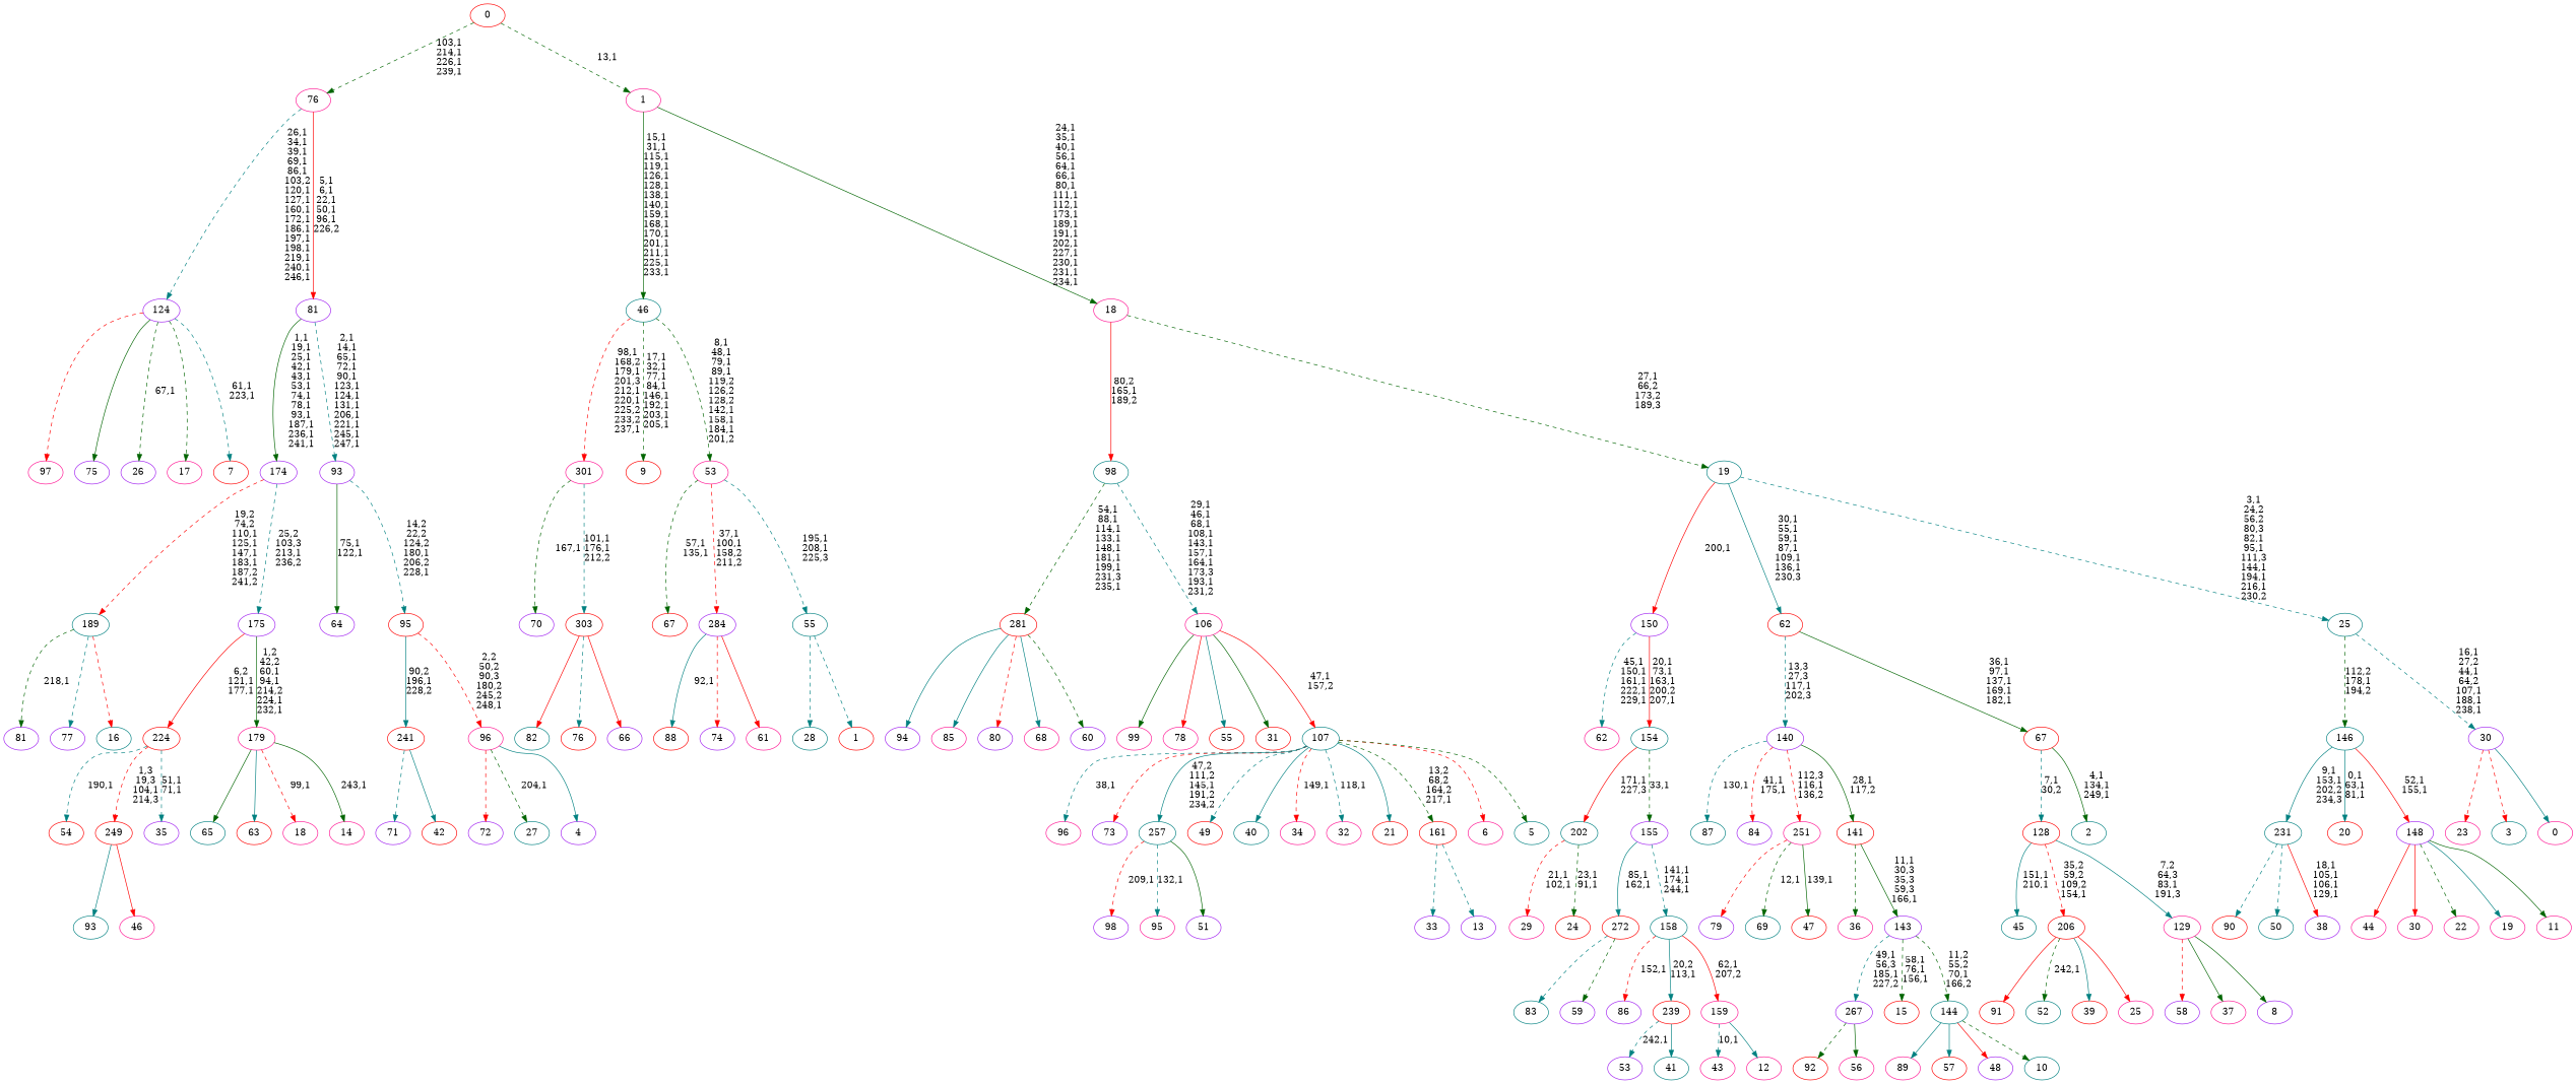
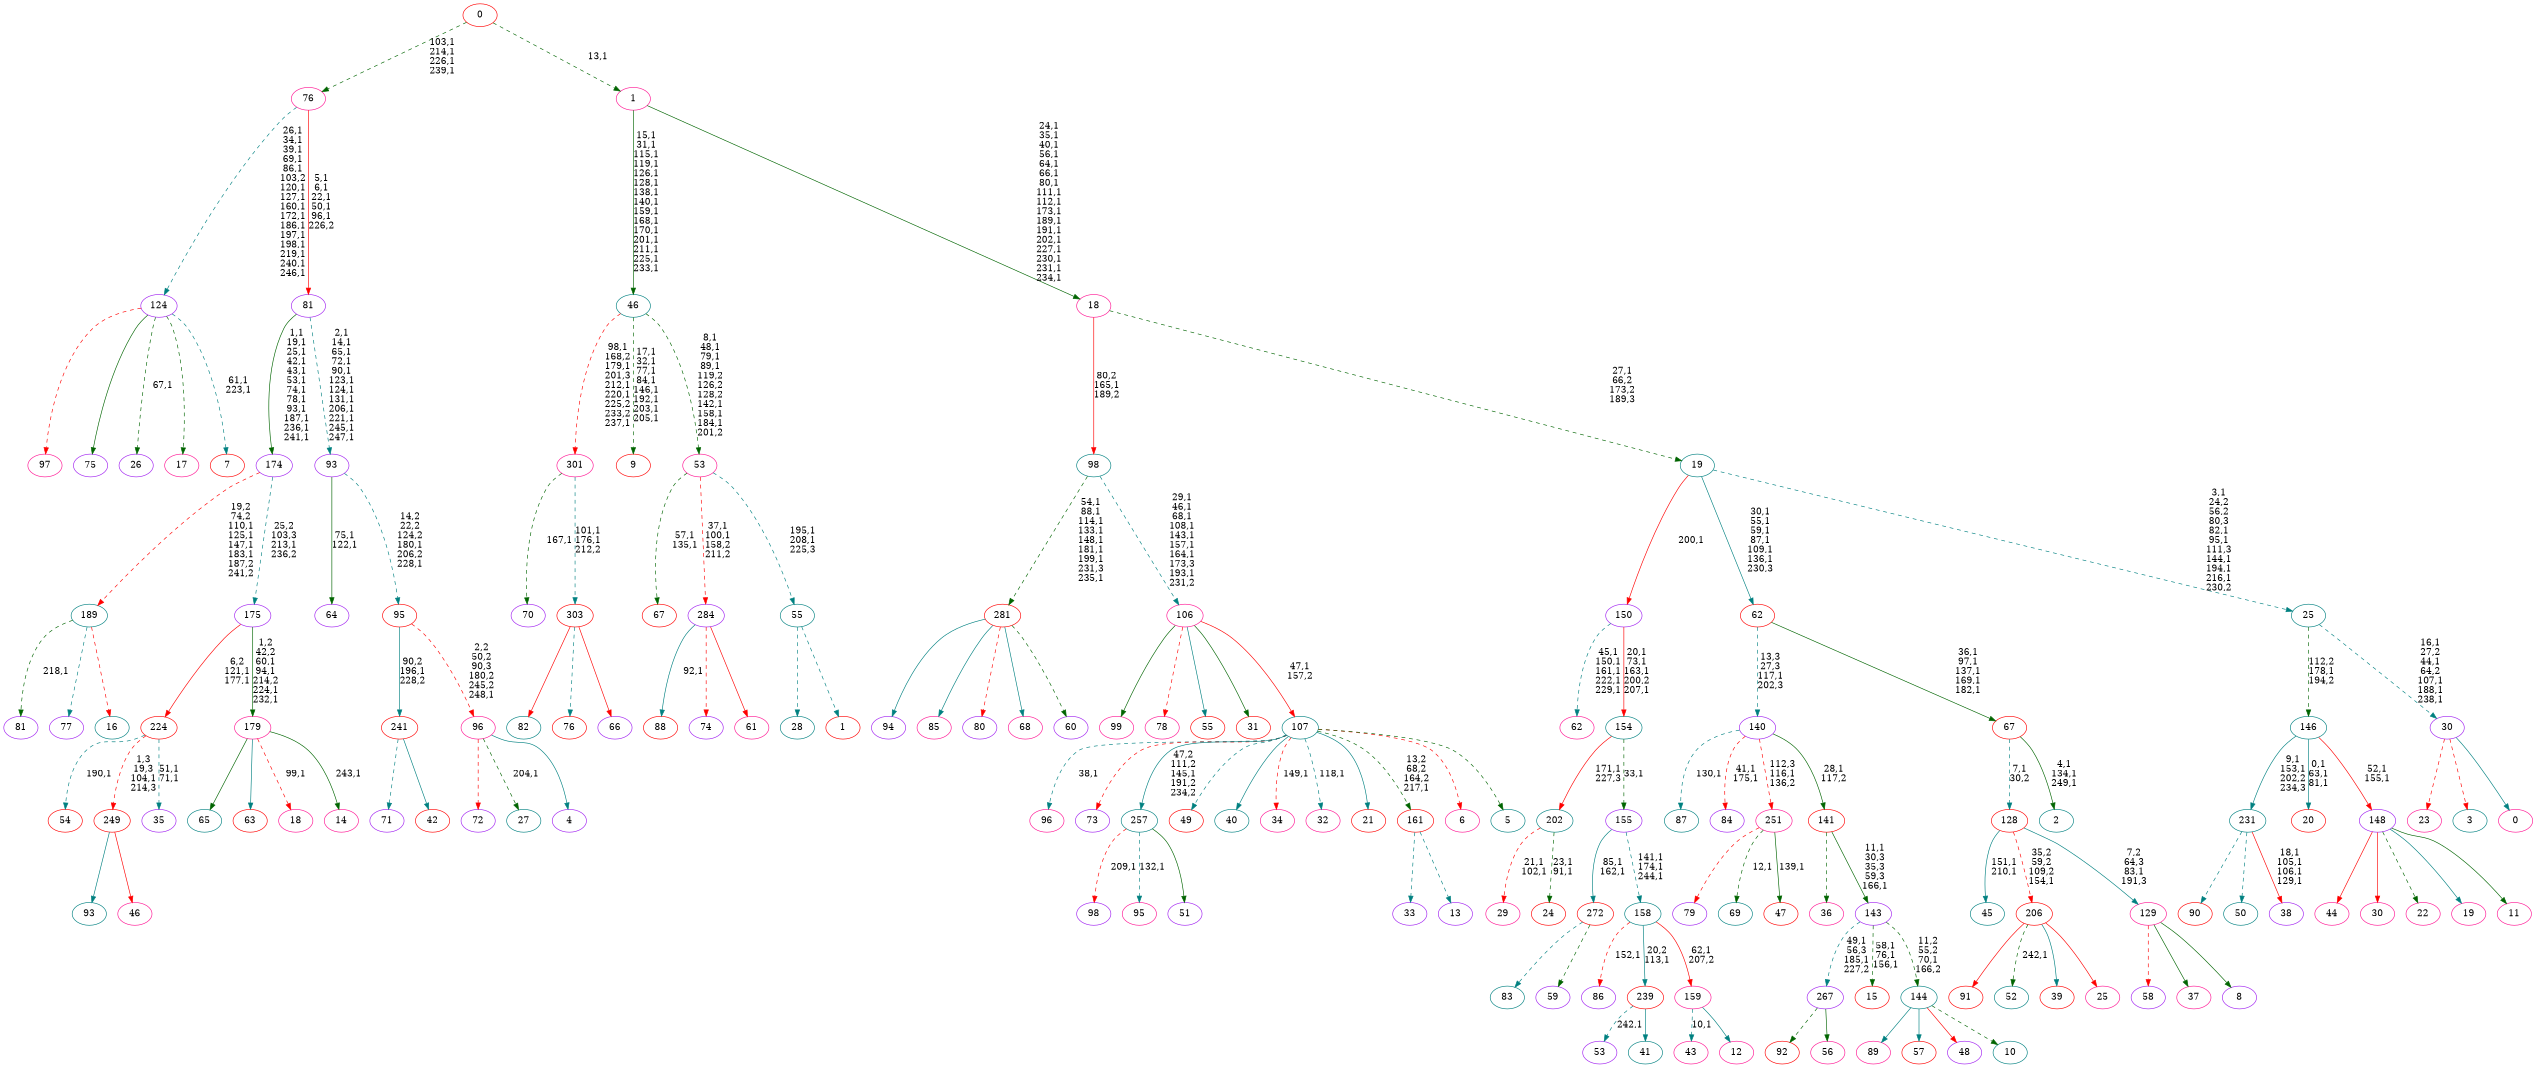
  digraph {
    node [color=deeppink]
    edge [color=teal style=dashed]
    n1 [label=99]
    n2 [color=purple label=98]
    n3 [label=97]
    n4 [label=96]
    n5 [label=95]
    n6 [color=purple label=94]
    n7 [color=teal label=93]
    n8 [color=red label=92]
    n9 [color=red label=91]
    n10 [color=red label=90]
    n11 [label=89]
    n12 [color=red label=88]
    n13 [color=teal label=87]
    n14 [color=purple label=86]
    n15 [label=85]
    n16 [color=purple label=84]
    n17 [color=teal label=83]
    n18 [color=teal label=82]
    n19 [color=purple label=81]
    n20 [color=purple label=80]
    n21 [color=purple label=79]
    n22 [label=78]
    n23 [color=purple label=77]
    n24 [color=red label=76]
    n25 [color=purple label=75]
    n26 [color=purple label=74]
    n27 [color=purple label=73]
    n28 [color=purple label=72]
    n29 [color=purple label=71]
    n30 [color=purple label=70]
    n31 [color=teal label=69]
    n32 [label=68]
    n33 [color=red label=67]
    n34 [color=purple label=66]
    303 [color=red]
    301
    n37 [color=teal label=65]
    n38 [color=purple label=64]
    n39 [color=red label=63]
    n40 [label=62]
    n41 [label=61]
    284 [color=purple]
    n43 [color=purple label=60]
    281 [color=red]
    n45 [color=purple label=59]
    272 [color=red]
    n47 [color=purple label=58]
    n48 [color=red label=57]
    n49 [label=56]
    267 [color=purple]
    n51 [color=red label=55]
    n52 [color=red label=54]
    n53 [color=purple label=53]
    n54 [color=teal label=52]
    n55 [color=purple label=51]
    257 [color=teal]
    n57 [color=teal label=50]
    n58 [color=red label=49]
    n59 [color=purple label=48]
    n60 [color=red label=47]
    251
    n62 [label=46]
    249 [color=red]
    n64 [color=teal label=45]
    n65 [label=44]
    n66 [label=43]
    n67 [color=red label=42]
    241 [color=red]
    n69 [color=teal label=41]
    239 [color=red]
    n71 [color=teal label=40]
    n72 [color=red label=39]
    n73 [color=purple label=38]
    231 [color=teal]
    n75 [label=37]
    n76 [label=36]
    n77 [color=purple label=35]
    224 [color=red]
    n79 [label=34]
    n80 [color=purple label=33]
    n81 [label=32]
    n82 [color=red label=31]
    n83 [label=30]
    n84 [label=29]
    n85 [color=teal label=28]
    n86 [color=teal label=27]
    n87 [color=purple label=26]
    n88 [label=25]
    206 [color=red]
    n90 [color=red label=24]
    202 [color=teal]
    n92 [label=23]
    n93 [label=22]
    n94 [color=red label=21]
    n95 [color=red label=20]
    n96 [label=19]
    n97 [label=18]
    n98 [label=17]
    n99 [color=teal label=16]
    189 [color=teal]
    n101 [color=red label=15]
    n102 [label=14]
    179
    175 [color=purple]
    174 [color=purple]
    n106 [color=purple label=13]
    161 [color=red]
    n108 [label=12]
    159
    158 [color=teal]
    155 [color=purple]
    154 [color=teal]
    150 [color=purple]
    n114 [label=11]
    148 [color=purple]
    146 [color=teal]
    n117 [color=teal label=10]
    144 [color=teal]
    143 [color=purple]
    141 [color=red]
    140 [color=purple]
    n122 [color=red label=9]
    n123 [color=purple label=8]
    129
    128 [color=red]
    n126 [color=red label=7]
    124 [color=purple]
    n128 [label=6]
    n129 [color=teal label=5]
    107 [color=teal]
    106
    98 [color=teal]
    n133 [color=purple label=4]
    96
    95 [color=red]
    93 [color=purple]
    81 [color=purple]
    76
    n139 [color=teal label=3]
    n140 [color=teal label=2]
    67 [color=red]
    62 [color=red]
    n143 [color=red label=1]
    55 [color=teal]
    53
    46 [color=teal]
    n147 [label=0]
    30 [color=purple]
    25 [color=teal]
    19 [color=teal]
    18
    1
    0 [color=red]
    303 -> n18 [color=red style=solid]
    303 -> n24
    303 -> n34 [color=red style=solid]
    301 -> n30 [color=darkgreen label="167,1"]
    301 -> 303 [label="101,1\n176,1\n212,2"]
    284 -> n12 [label="92,1" style=solid]
    284 -> n26 [color=red]
    284 -> n41 [color=red style=solid]
    281 -> n6 [style=solid]
    281 -> n15 [style=solid]
    281 -> n20 [color=red]
    281 -> n32 [style=solid]
    281 -> n43 [color=darkgreen]
    272 -> n17
    272 -> n45 [color=darkgreen]
    267 -> n8 [color=darkgreen]
    267 -> n49 [color=darkgreen style=solid]
    257 -> n2 [color=red label="209,1"]
    257 -> n5 [label="132,1"]
    257 -> n55 [color=darkgreen style=solid]
    251 -> n21 [color=red]
    251 -> n31 [color=darkgreen label="12,1"]
    251 -> n60 [color=darkgreen label="139,1" style=solid]
    249 -> n7 [style=solid]
    249 -> n62 [color=red style=solid]
    241 -> n29
    241 -> n67 [style=solid]
    239 -> n53 [label="242,1"]
    239 -> n69 [style=solid]
    231 -> n10
    231 -> n57
    231 -> n73 [color=red label="18,1\n105,1\n106,1\n129,1" style=solid]
    224 -> n52 [label="190,1"]
    224 -> 249 [color=red label="1,3\n19,3\n104,1\n214,3"]
    224 -> n77 [label="51,1\n71,1"]
    206 -> n9 [color=red style=solid]
    206 -> n54 [color=darkgreen label="242,1"]
    206 -> n72 [style=solid]
    206 -> n88 [color=red style=solid]
    202 -> n84 [color=red label="21,1\n102,1"]
    202 -> n90 [color=darkgreen label="23,1\n91,1"]
    189 -> n19 [color=darkgreen label="218,1"]
    189 -> n23
    189 -> n99 [color=red]
    179 -> n37 [color=darkgreen style=solid]
    179 -> n39 [style=solid]
    179 -> n97 [color=red label="99,1"]
    179 -> n102 [color=darkgreen label="243,1" style=solid]
    175 -> 224 [color=red label="6,2\n121,1\n177,1" style=solid]
    175 -> 179 [color=darkgreen label="1,2\n42,2\n60,1\n94,1\n214,2\n224,1\n232,1" style=solid]
    174 -> 189 [color=red label="19,2\n74,2\n110,1\n125,1\n147,1\n183,1\n187,2\n241,2"]
    174 -> 175 [label="25,2\n103,3\n213,1\n236,2"]
    161 -> n80
    161 -> n106
    159 -> n66 [label="10,1"]
    159 -> n108 [style=solid]
    158 -> n14 [color=red label="152,1"]
    158 -> 239 [label="20,2\n113,1" style=solid]
    158 -> 159 [color=red label="62,1\n207,2" style=solid]
    155 -> 272 [label="85,1\n162,1" style=solid]
    155 -> 158 [label="141,1\n174,1\n244,1"]
    154 -> 202 [color=red label="171,1\n227,3" style=solid]
    154 -> 155 [color=darkgreen label="33,1"]
    150 -> n40 [label="45,1\n150,1\n161,1\n222,1\n229,1"]
    150 -> 154 [color=red label="20,1\n73,1\n163,1\n200,2\n207,1" style=solid]
    148 -> n65 [color=red style=solid]
    148 -> n83 [color=red style=solid]
    148 -> n93 [color=darkgreen]
    148 -> n96 [style=solid]
    148 -> n114 [color=darkgreen style=solid]
    146 -> 231 [label="9,1\n153,1\n202,2\n234,3" style=solid]
    146 -> n95 [label="0,1\n63,1\n81,1" style=solid]
    146 -> 148 [color=red label="52,1\n155,1" style=solid]
    144 -> n11 [style=solid]
    144 -> n48 [style=solid]
    144 -> n59 [color=red style=solid]
    144 -> n117 [color=darkgreen]
    143 -> 267 [label="49,1\n56,3\n185,1\n227,2"]
    143 -> n101 [color=darkgreen label="58,1\n76,1\n156,1"]
    143 -> 144 [color=darkgreen label="11,2\n55,2\n70,1\n166,2"]
    141 -> n76 [color=darkgreen]
    141 -> 143 [color=darkgreen label="11,1\n30,3\n35,3\n59,3\n166,1" style=solid]
    140 -> n13 [label="130,1"]
    140 -> n16 [color=red label="41,1\n175,1"]
    140 -> 251 [color=red label="112,3\n116,1\n136,2"]
    140 -> 141 [color=darkgreen label="28,1\n117,2" style=solid]
    129 -> n47 [color=red]
    129 -> n75 [color=darkgreen style=solid]
    129 -> n123 [color=darkgreen style=solid]
    128 -> n64 [label="151,1\n210,1" style=solid]
    128 -> 206 [color=red label="35,2\n59,2\n109,2\n154,1"]
    128 -> 129 [label="7,2\n64,3\n83,1\n191,3" style=solid]
    124 -> n3 [color=red]
    124 -> n25 [color=darkgreen style=solid]
    124 -> n87 [color=darkgreen label="67,1"]
    124 -> n98 [color=darkgreen]
    124 -> n126 [label="61,1\n223,1"]
    107 -> n4 [label="38,1"]
    107 -> n27 [color=red]
    107 -> 257 [label="47,2\n111,2\n145,1\n191,2\n234,2" style=solid]
    107 -> n58
    107 -> n71 [style=solid]
    107 -> n79 [color=red label="149,1"]
    107 -> n81 [label="118,1"]
    107 -> n94 [style=solid]
    107 -> 161 [color=darkgreen label="13,2\n68,2\n164,2\n217,1"]
    107 -> n128 [color=red]
    107 -> n129 [color=darkgreen]
    106 -> n1 [color=darkgreen style=solid]
-   106 -> n22 [color=red style=solid]
+   106 -> n22 [color=red]
    106 -> n51 [style=solid]
    106 -> n82 [color=darkgreen style=solid]
    106 -> 107 [color=red label="47,1\n157,2" style=solid]
    98 -> 281 [color=darkgreen label="54,1\n88,1\n114,1\n133,1\n148,1\n181,1\n199,1\n231,3\n235,1"]
    98 -> 106 [label="29,1\n46,1\n68,1\n108,1\n143,1\n157,1\n164,1\n173,3\n193,1\n231,2"]
    96 -> n28 [color=red]
    96 -> n86 [color=darkgreen label="204,1"]
    96 -> n133 [style=solid]
    95 -> 241 [label="90,2\n196,1\n228,2" style=solid]
    95 -> 96 [color=red label="2,2\n50,2\n90,3\n180,2\n245,2\n248,1"]
    93 -> n38 [color=darkgreen label="75,1\n122,1" style=solid]
    93 -> 95 [label="14,2\n22,2\n124,2\n180,1\n206,2\n228,1"]
    81 -> 174 [color=darkgreen label="1,1\n19,1\n25,1\n42,1\n43,1\n53,1\n74,1\n78,1\n93,1\n187,1\n236,1\n241,1" style=solid]
    81 -> 93 [label="2,1\n14,1\n65,1\n72,1\n90,1\n123,1\n124,1\n131,1\n206,1\n221,1\n245,1\n247,1"]
    76 -> 124 [label="26,1\n34,1\n39,1\n69,1\n86,1\n103,2\n120,1\n127,1\n160,1\n172,1\n186,1\n197,1\n198,1\n219,1\n240,1\n246,1"]
    76 -> 81 [color=red label="5,1\n6,1\n22,1\n50,1\n96,1\n226,2" style=solid]
    67 -> 128 [label="7,1\n30,2"]
    67 -> n140 [color=darkgreen label="4,1\n134,1\n249,1" style=solid]
    62 -> 140 [label="13,3\n27,3\n117,1\n202,3"]
    62 -> 67 [color=darkgreen label="36,1\n97,1\n137,1\n169,1\n182,1" style=solid]
    55 -> n85
    55 -> n143
    53 -> n33 [color=darkgreen label="57,1\n135,1"]
    53 -> 284 [color=red label="37,1\n100,1\n158,2\n211,2"]
    53 -> 55 [label="195,1\n208,1\n225,3"]
    46 -> 301 [color=red label="98,1\n168,2\n179,1\n201,3\n212,1\n220,1\n225,2\n233,2\n237,1"]
    46 -> n122 [color=darkgreen label="17,1\n32,1\n77,1\n84,1\n146,1\n192,1\n203,1\n205,1"]
    46 -> 53 [color=darkgreen label="8,1\n48,1\n79,1\n89,1\n119,2\n126,2\n128,2\n142,1\n158,1\n184,1\n201,2"]
    30 -> n92 [color=red]
    30 -> n139 [color=red]
    30 -> n147 [style=solid]
    25 -> 146 [color=darkgreen label="112,2\n178,1\n194,2"]
    25 -> 30 [label="16,1\n27,2\n44,1\n64,2\n107,1\n188,1\n238,1"]
    19 -> 150 [color=red label="200,1" style=solid]
    19 -> 62 [label="30,1\n55,1\n59,1\n87,1\n109,1\n136,1\n230,3" style=solid]
    19 -> 25 [label="3,1\n24,2\n56,2\n80,3\n82,1\n95,1\n111,3\n144,1\n194,1\n216,1\n230,2"]
    18 -> 98 [color=red label="80,2\n165,1\n189,2" style=solid]
    18 -> 19 [color=darkgreen label="27,1\n66,2\n173,2\n189,3"]
    1 -> 46 [color=darkgreen label="15,1\n31,1\n115,1\n119,1\n126,1\n128,1\n138,1\n140,1\n159,1\n168,1\n170,1\n201,1\n211,1\n225,1\n233,1" style=solid]
    1 -> 18 [color=darkgreen label="24,1\n35,1\n40,1\n56,1\n64,1\n66,1\n80,1\n111,1\n112,1\n173,1\n189,1\n191,1\n202,1\n227,1\n230,1\n231,1\n234,1" style=solid]
    0 -> 76 [color=darkgreen label="103,1\n214,1\n226,1\n239,1"]
    0 -> 1 [color=darkgreen label="13,1"]
  }
